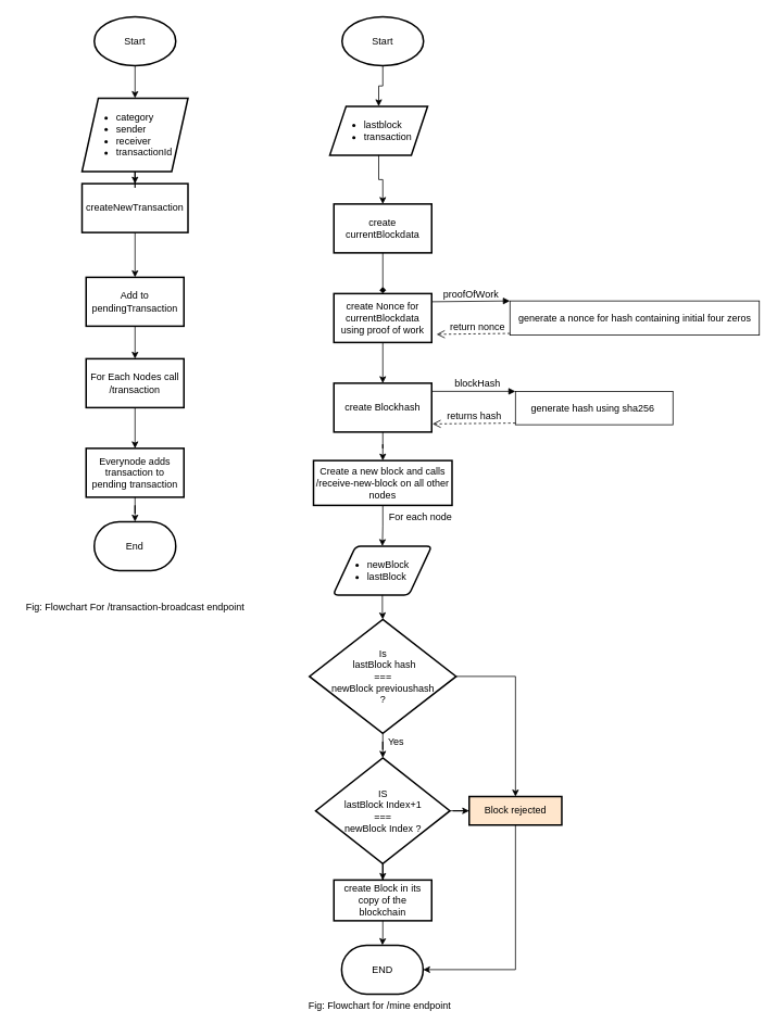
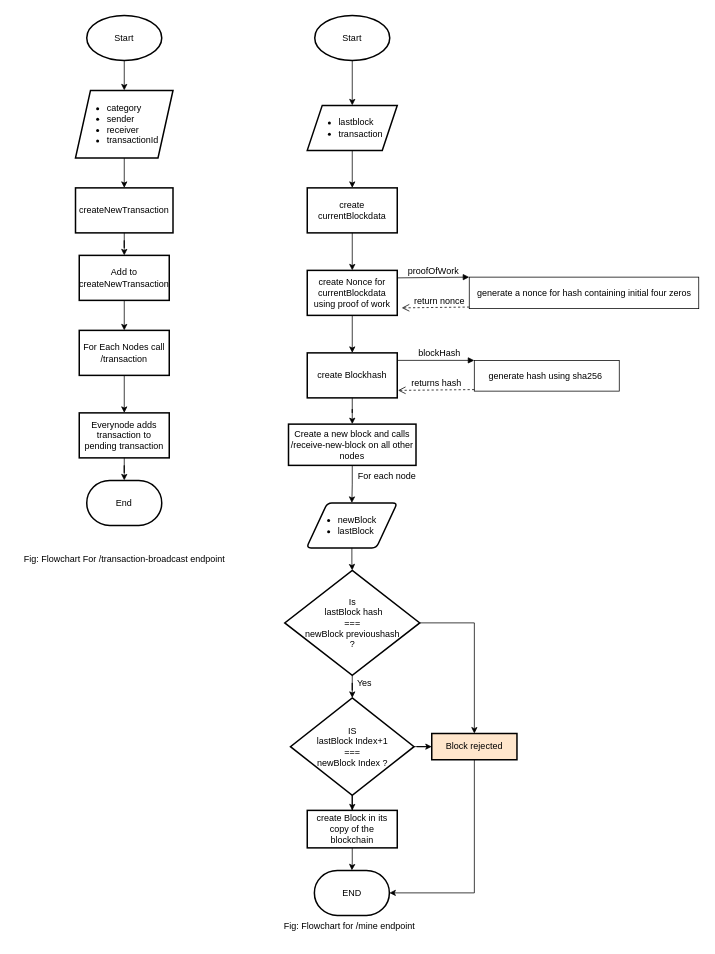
  <mxCell id="0" />
  <mxCell id="1" parent="0" />
  <mxCell id="2" value="" style="group" parent="1" vertex="1" connectable="0"><mxGeometry x="45" y="20" width="265" height="740" as="geometry" /></mxCell>
  <mxCell id="3" value="Start" style="strokeWidth=2;html=1;shape=mxgraph.flowchart.start_1;whiteSpace=wrap;" parent="2" vertex="1"><mxGeometry x="70" width="100" height="60" as="geometry" /></mxCell>
- <mxCell id="4" value="createNewTransaction&lt;br&gt;" style="whiteSpace=wrap;html=1;strokeWidth=2;" parent="2" vertex="1"><mxGeometry x="55" y="205" width="130" height="60" as="geometry" /></mxCell>
- <mxCell id="5" value="Add to pendingTransaction" style="whiteSpace=wrap;html=1;strokeWidth=2;" parent="2" vertex="1"><mxGeometry x="60" y="320" width="120" height="60" as="geometry" /></mxCell>
+ <mxCell id="4" value="createNewTransaction&lt;br&gt;" style="whiteSpace=wrap;html=1;strokeWidth=2;" parent="2" vertex="1"><mxGeometry x="55" y="230" width="130" height="60" as="geometry" /></mxCell>
+ <mxCell id="5" value="Add to createNewTransaction" style="whiteSpace=wrap;html=1;strokeWidth=2;" parent="2" vertex="1"><mxGeometry x="60" y="320" width="120" height="60" as="geometry" /></mxCell>
  <mxCell id="6" value="" style="edgeStyle=orthogonalEdgeStyle;rounded=0;orthogonalLoop=1;jettySize=auto;html=1;" parent="2" source="4" target="5" edge="1"><mxGeometry relative="1" as="geometry" /></mxCell>
  <mxCell id="7" value="" style="edgeStyle=orthogonalEdgeStyle;rounded=0;orthogonalLoop=1;jettySize=auto;html=1;fontSize=12;" parent="2" source="8" target="4" edge="1"><mxGeometry relative="1" as="geometry" /></mxCell>
  <mxCell id="8" value="&lt;ul&gt;&lt;li&gt;category&lt;/li&gt;&lt;li&gt;sender&lt;/li&gt;&lt;li&gt;receiver&lt;/li&gt;&lt;li style=&quot;&quot;&gt;transactionId&lt;/li&gt;&lt;/ul&gt;" style="shape=parallelogram;perimeter=parallelogramPerimeter;whiteSpace=wrap;html=1;fixedSize=1;strokeWidth=2;align=left;" parent="2" vertex="1"><mxGeometry x="55" y="100" width="130" height="90" as="geometry" /></mxCell>
  <mxCell id="9" value="" style="edgeStyle=orthogonalEdgeStyle;rounded=0;orthogonalLoop=1;jettySize=auto;html=1;fontSize=12;" parent="2" source="3" target="8" edge="1"><mxGeometry relative="1" as="geometry" /></mxCell>
  <mxCell id="10" value="For Each Nodes call /transaction" style="whiteSpace=wrap;html=1;strokeWidth=2;" parent="2" vertex="1"><mxGeometry x="60" y="420" width="120" height="60" as="geometry" /></mxCell>
  <mxCell id="11" value="" style="edgeStyle=orthogonalEdgeStyle;rounded=0;orthogonalLoop=1;jettySize=auto;html=1;fontSize=12;" parent="2" source="5" target="10" edge="1"><mxGeometry relative="1" as="geometry" /></mxCell>
  <mxCell id="12" value="Everynode adds transaction to pending transaction" style="whiteSpace=wrap;html=1;strokeWidth=2;" parent="2" vertex="1"><mxGeometry x="60" y="530" width="120" height="60" as="geometry" /></mxCell>
  <mxCell id="13" value="" style="edgeStyle=orthogonalEdgeStyle;rounded=0;orthogonalLoop=1;jettySize=auto;html=1;fontSize=12;" parent="2" source="10" target="12" edge="1"><mxGeometry relative="1" as="geometry" /></mxCell>
  <mxCell id="14" value="End" style="strokeWidth=2;html=1;shape=mxgraph.flowchart.terminator;whiteSpace=wrap;fontSize=12;" parent="2" vertex="1"><mxGeometry x="70" y="620" width="100" height="60" as="geometry" /></mxCell>
  <mxCell id="15" value="" style="edgeStyle=orthogonalEdgeStyle;rounded=0;orthogonalLoop=1;jettySize=auto;html=1;fontSize=12;" parent="2" source="12" target="14" edge="1"><mxGeometry relative="1" as="geometry" /></mxCell>
  <mxCell id="16" value="Fig: Flowchart For /transaction-broadcast endpoint&lt;br&gt;" style="text;html=1;align=center;verticalAlign=middle;resizable=0;points=[];autosize=1;strokeColor=none;fillColor=none;fontSize=12;" parent="2" vertex="1"><mxGeometry x="-25" y="710" width="290" height="30" as="geometry" /></mxCell>
  <mxCell id="17" value="Fig: Flowchart for /mine endpoint" style="text;html=1;align=center;verticalAlign=middle;resizable=0;points=[];autosize=1;strokeColor=none;fillColor=none;fontSize=12;" parent="1" vertex="1"><mxGeometry x="365" y="1220" width="200" height="30" as="geometry" /></mxCell>
  <mxCell id="18" value="Start" style="strokeWidth=2;html=1;shape=mxgraph.flowchart.start_1;whiteSpace=wrap;" parent="1" vertex="1"><mxGeometry x="419" y="20" width="100" height="60" as="geometry" /></mxCell>
- <mxCell id="19" value="&lt;ul&gt;&lt;li&gt;lastblock&lt;/li&gt;&lt;li&gt;transaction&lt;/li&gt;&lt;/ul&gt;" style="shape=parallelogram;perimeter=parallelogramPerimeter;whiteSpace=wrap;html=1;fixedSize=1;align=left;strokeWidth=2;" parent="1" vertex="1"><mxGeometry x="404" y="130" width="120" height="60" as="geometry" /></mxCell>
+ <mxCell id="19" value="&lt;ul&gt;&lt;li&gt;lastblock&lt;/li&gt;&lt;li&gt;transaction&lt;/li&gt;&lt;/ul&gt;" style="shape=parallelogram;perimeter=parallelogramPerimeter;whiteSpace=wrap;html=1;fixedSize=1;align=left;strokeWidth=2;" parent="1" vertex="1"><mxGeometry x="409" y="140" width="120" height="60" as="geometry" /></mxCell>
  <mxCell id="20" value="" style="edgeStyle=orthogonalEdgeStyle;rounded=0;orthogonalLoop=1;jettySize=auto;html=1;fontSize=12;" parent="1" source="18" target="19" edge="1"><mxGeometry relative="1" as="geometry" /></mxCell>
  <mxCell id="21" value="create currentBlockdata" style="whiteSpace=wrap;html=1;align=center;strokeWidth=2;" parent="1" vertex="1"><mxGeometry x="409" y="250" width="120" height="60" as="geometry" /></mxCell>
  <mxCell id="22" value="" style="edgeStyle=orthogonalEdgeStyle;rounded=0;orthogonalLoop=1;jettySize=auto;html=1;fontSize=12;" parent="1" source="19" target="21" edge="1"><mxGeometry relative="1" as="geometry" /></mxCell>
  <mxCell id="23" value="create Nonce for currentBlockdata using proof of work" style="whiteSpace=wrap;html=1;strokeWidth=2;fontSize=12;" parent="1" vertex="1"><mxGeometry x="409" y="360" width="120" height="60" as="geometry" /></mxCell>
- <mxCell id="24" value="" style="edgeStyle=orthogonalEdgeStyle;rounded=0;orthogonalLoop=1;jettySize=auto;html=1;fontSize=12;endArrow=diamond;" parent="1" source="21" target="23" edge="1"><mxGeometry relative="1" as="geometry" /></mxCell>
+ <mxCell id="24" value="" style="edgeStyle=orthogonalEdgeStyle;rounded=0;orthogonalLoop=1;jettySize=auto;html=1;fontSize=12;" parent="1" source="21" target="23" edge="1"><mxGeometry relative="1" as="geometry" /></mxCell>
  <mxCell id="25" value="generate a nonce for hash containing initial four zeros" style="html=1;points=[];perimeter=orthogonalPerimeter;fontSize=12;" parent="1" vertex="1"><mxGeometry x="625" y="369" width="306" height="42" as="geometry" /></mxCell>
  <mxCell id="26" value="proofOfWork" style="html=1;verticalAlign=bottom;endArrow=block;entryX=0;entryY=0;rounded=0;fontSize=12;" parent="1" target="25" edge="1"><mxGeometry relative="1" as="geometry"><mxPoint x="529" y="370" as="sourcePoint" /></mxGeometry></mxCell>
  <mxCell id="27" value="return nonce" style="html=1;verticalAlign=bottom;endArrow=open;dashed=1;endSize=8;exitX=0;exitY=0.95;rounded=0;fontSize=12;" parent="1" source="25" edge="1"><mxGeometry x="-0.111" y="1" relative="1" as="geometry"><mxPoint x="535" y="410" as="targetPoint" /><mxPoint as="offset" /></mxGeometry></mxCell>
  <mxCell id="28" value="create Blockhash" style="whiteSpace=wrap;html=1;strokeWidth=2;" parent="1" vertex="1"><mxGeometry x="409" y="470" width="120" height="60" as="geometry" /></mxCell>
  <mxCell id="29" value="" style="edgeStyle=orthogonalEdgeStyle;rounded=0;orthogonalLoop=1;jettySize=auto;html=1;fontSize=12;" parent="1" source="23" target="28" edge="1"><mxGeometry relative="1" as="geometry" /></mxCell>
  <mxCell id="30" value="generate hash using sha256&amp;nbsp;" style="html=1;points=[];perimeter=orthogonalPerimeter;fontSize=12;" parent="1" vertex="1"><mxGeometry x="631.724" y="480" width="193.276" height="41" as="geometry" /></mxCell>
  <mxCell id="31" value="blockHash" style="html=1;verticalAlign=bottom;endArrow=block;entryX=0;entryY=0;rounded=0;fontSize=12;" parent="1" edge="1"><mxGeometry x="0.081" relative="1" as="geometry"><mxPoint x="530" y="480" as="sourcePoint" /><mxPoint x="631.724" y="480" as="targetPoint" /><mxPoint as="offset" /></mxGeometry></mxCell>
  <mxCell id="32" value="returns hash" style="html=1;verticalAlign=bottom;endArrow=open;dashed=1;endSize=8;exitX=0;exitY=0.95;rounded=0;fontSize=12;" parent="1" source="30" edge="1"><mxGeometry relative="1" as="geometry"><mxPoint x="530" y="520" as="targetPoint" /></mxGeometry></mxCell>
  <mxCell id="33" value="Create a new block and calls /receive-new-block on all other nodes&lt;br&gt;" style="whiteSpace=wrap;html=1;strokeWidth=2;" parent="1" vertex="1"><mxGeometry x="384" y="565" width="170" height="55" as="geometry" /></mxCell>
  <mxCell id="34" value="" style="edgeStyle=orthogonalEdgeStyle;rounded=0;orthogonalLoop=1;jettySize=auto;html=1;fontSize=12;" parent="1" source="28" target="33" edge="1"><mxGeometry relative="1" as="geometry" /></mxCell>
  <mxCell id="35" value="For each node" style="text;html=1;align=center;verticalAlign=middle;resizable=0;points=[];autosize=1;strokeColor=none;fillColor=none;fontSize=12;" parent="1" vertex="1"><mxGeometry x="465" y="620" width="100" height="30" as="geometry" /></mxCell>
  <mxCell id="36" value="&lt;div style=&quot;&quot;&gt;&lt;ul&gt;&lt;li&gt;&lt;span style=&quot;background-color: initial;&quot;&gt;newBlock&lt;/span&gt;&lt;/li&gt;&lt;li&gt;&lt;span style=&quot;background-color: initial;&quot;&gt;lastBlock&lt;/span&gt;&lt;/li&gt;&lt;/ul&gt;&lt;/div&gt;" style="shape=parallelogram;html=1;strokeWidth=2;perimeter=parallelogramPerimeter;whiteSpace=wrap;rounded=1;arcSize=12;size=0.23;fontSize=12;align=left;" parent="1" vertex="1"><mxGeometry x="408" y="670" width="121" height="60" as="geometry" /></mxCell>
  <mxCell id="37" value="" style="edgeStyle=orthogonalEdgeStyle;rounded=0;orthogonalLoop=1;jettySize=auto;html=1;fontSize=12;" parent="1" source="33" target="36" edge="1"><mxGeometry relative="1" as="geometry" /></mxCell>
  <mxCell id="38" style="edgeStyle=orthogonalEdgeStyle;rounded=0;orthogonalLoop=1;jettySize=auto;html=1;entryX=0.5;entryY=0;entryDx=0;entryDy=0;fontSize=12;" parent="1" source="39" target="50" edge="1"><mxGeometry relative="1" as="geometry" /></mxCell>
  <mxCell id="39" value="Is&lt;br&gt;&amp;nbsp;lastBlock hash&lt;br&gt;===&lt;br&gt;newBlock previoushash&lt;br&gt;?&lt;br&gt;" style="strokeWidth=2;html=1;shape=mxgraph.flowchart.decision;fontSize=12;align=center;" parent="1" vertex="1"><mxGeometry x="379" y="760" width="180" height="140" as="geometry" /></mxCell>
  <mxCell id="40" value="" style="edgeStyle=orthogonalEdgeStyle;rounded=0;orthogonalLoop=1;jettySize=auto;html=1;fontSize=12;" parent="1" source="36" target="39" edge="1"><mxGeometry relative="1" as="geometry" /></mxCell>
  <mxCell id="41" value="" style="edgeStyle=orthogonalEdgeStyle;rounded=0;orthogonalLoop=1;jettySize=auto;html=1;fontSize=12;" parent="1" source="42" target="50" edge="1"><mxGeometry relative="1" as="geometry" /></mxCell>
  <mxCell id="42" value="IS&lt;br&gt;lastBlock Index+1&lt;br style=&quot;border-color: var(--border-color);&quot;&gt;===&lt;br style=&quot;border-color: var(--border-color);&quot;&gt;newBlock Index ?" style="rhombus;whiteSpace=wrap;html=1;strokeWidth=2;" parent="1" vertex="1"><mxGeometry x="386.63" y="930" width="164.75" height="130" as="geometry" /></mxCell>
  <mxCell id="43" value="" style="edgeStyle=orthogonalEdgeStyle;rounded=0;orthogonalLoop=1;jettySize=auto;html=1;fontSize=12;" parent="1" source="39" target="42" edge="1"><mxGeometry relative="1" as="geometry" /></mxCell>
  <mxCell id="44" value="Yes" style="text;html=1;align=center;verticalAlign=middle;resizable=0;points=[];autosize=1;strokeColor=none;fillColor=none;fontSize=12;" parent="1" vertex="1"><mxGeometry x="465" y="895" width="40" height="30" as="geometry" /></mxCell>
  <mxCell id="45" value="" style="edgeStyle=orthogonalEdgeStyle;rounded=0;orthogonalLoop=1;jettySize=auto;html=1;fontSize=12;" parent="1" source="46" target="48" edge="1"><mxGeometry relative="1" as="geometry" /></mxCell>
  <mxCell id="46" value="create Block in its copy of the blockchain" style="whiteSpace=wrap;html=1;strokeWidth=2;" parent="1" vertex="1"><mxGeometry x="409.01" y="1080" width="120" height="50" as="geometry" /></mxCell>
  <mxCell id="47" value="" style="edgeStyle=orthogonalEdgeStyle;rounded=0;orthogonalLoop=1;jettySize=auto;html=1;fontSize=12;" parent="1" source="42" target="46" edge="1"><mxGeometry relative="1" as="geometry" /></mxCell>
  <mxCell id="48" value="END" style="strokeWidth=2;html=1;shape=mxgraph.flowchart.terminator;whiteSpace=wrap;fontSize=12;" parent="1" vertex="1"><mxGeometry x="418.5" y="1160" width="100" height="60" as="geometry" /></mxCell>
  <mxCell id="49" style="edgeStyle=orthogonalEdgeStyle;rounded=0;orthogonalLoop=1;jettySize=auto;html=1;entryX=1;entryY=0.5;entryDx=0;entryDy=0;entryPerimeter=0;fontSize=12;" parent="1" source="50" target="48" edge="1"><mxGeometry relative="1" as="geometry"><Array as="points"><mxPoint x="632" y="1190" /></Array></mxGeometry></mxCell>
  <mxCell id="50" value="Block rejected" style="whiteSpace=wrap;html=1;strokeWidth=2;fillColor=#ffe6cc;" parent="1" vertex="1"><mxGeometry x="575" y="977.5" width="113.62" height="35" as="geometry" /></mxCell>
